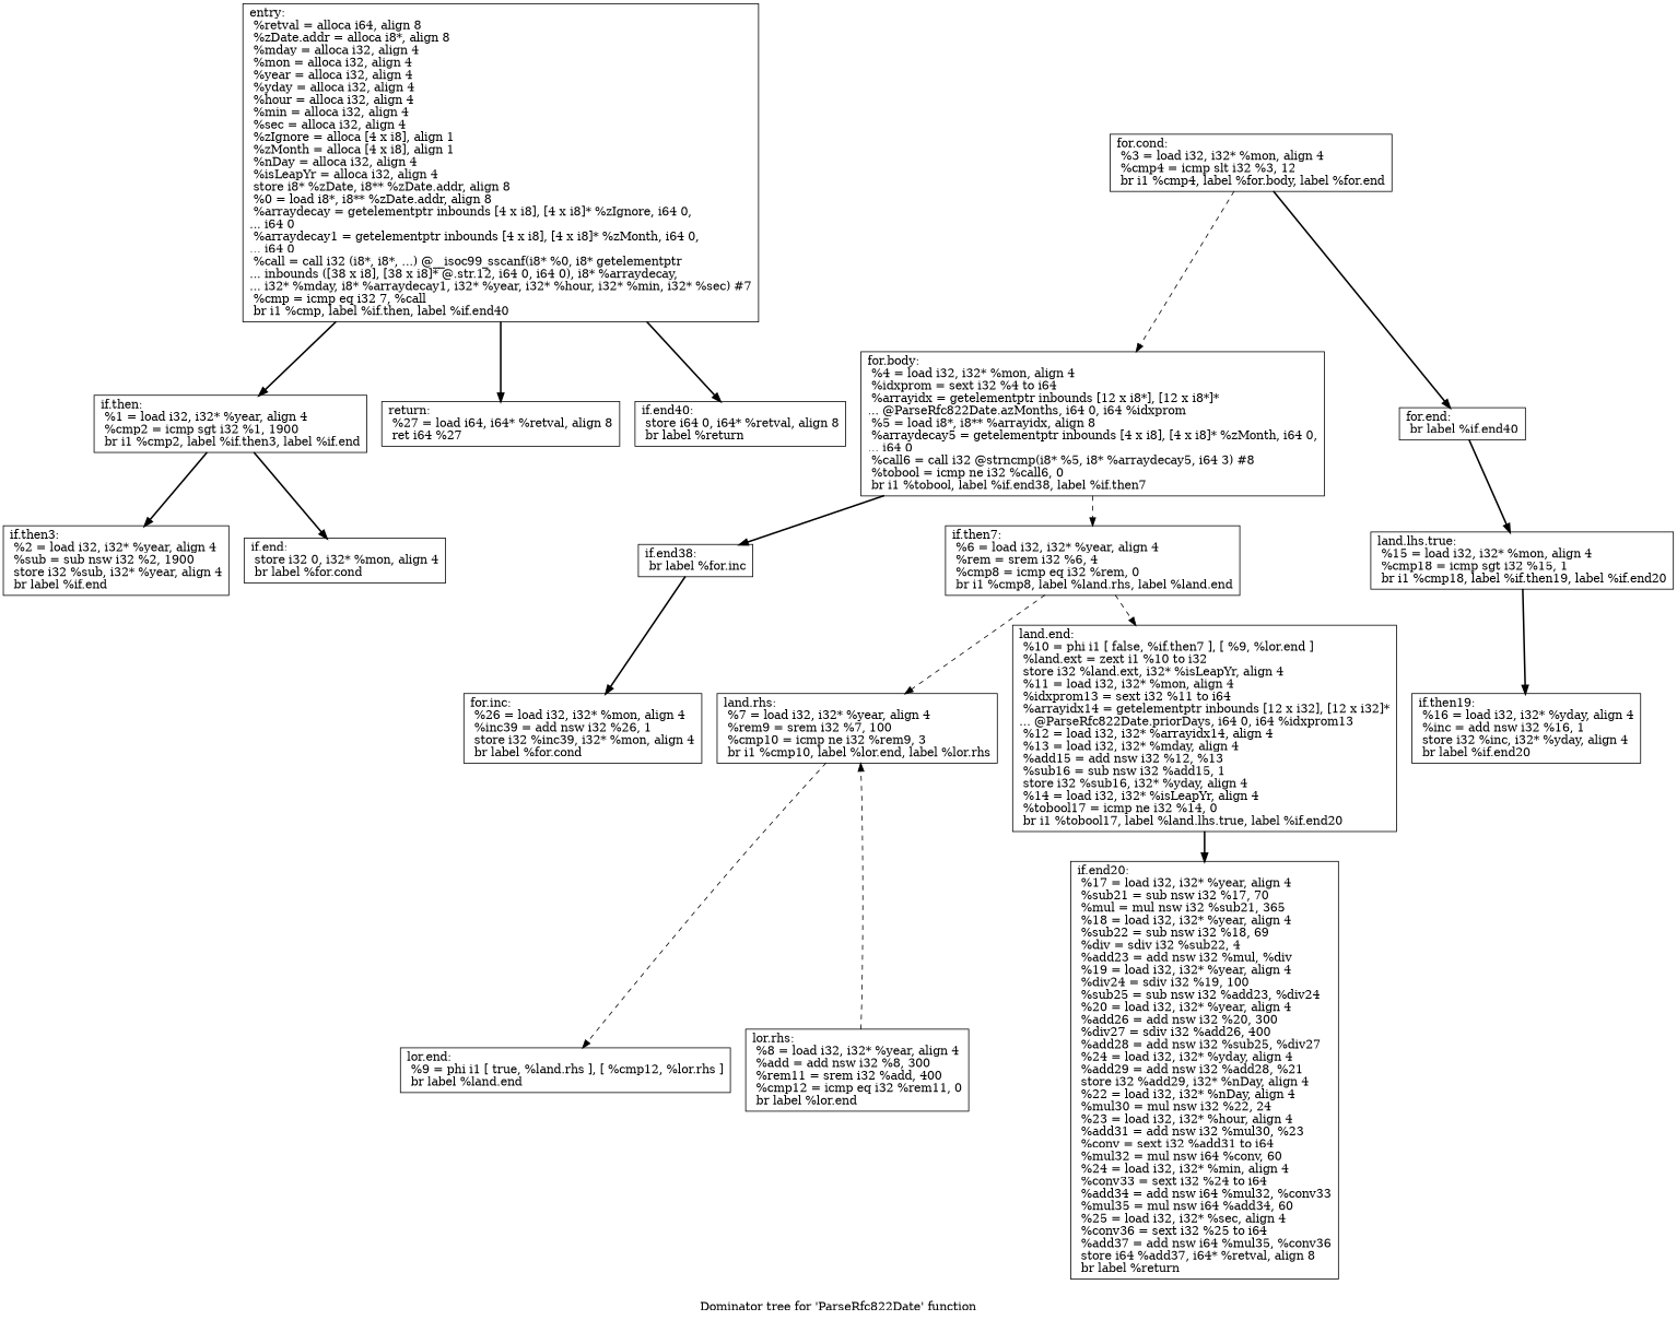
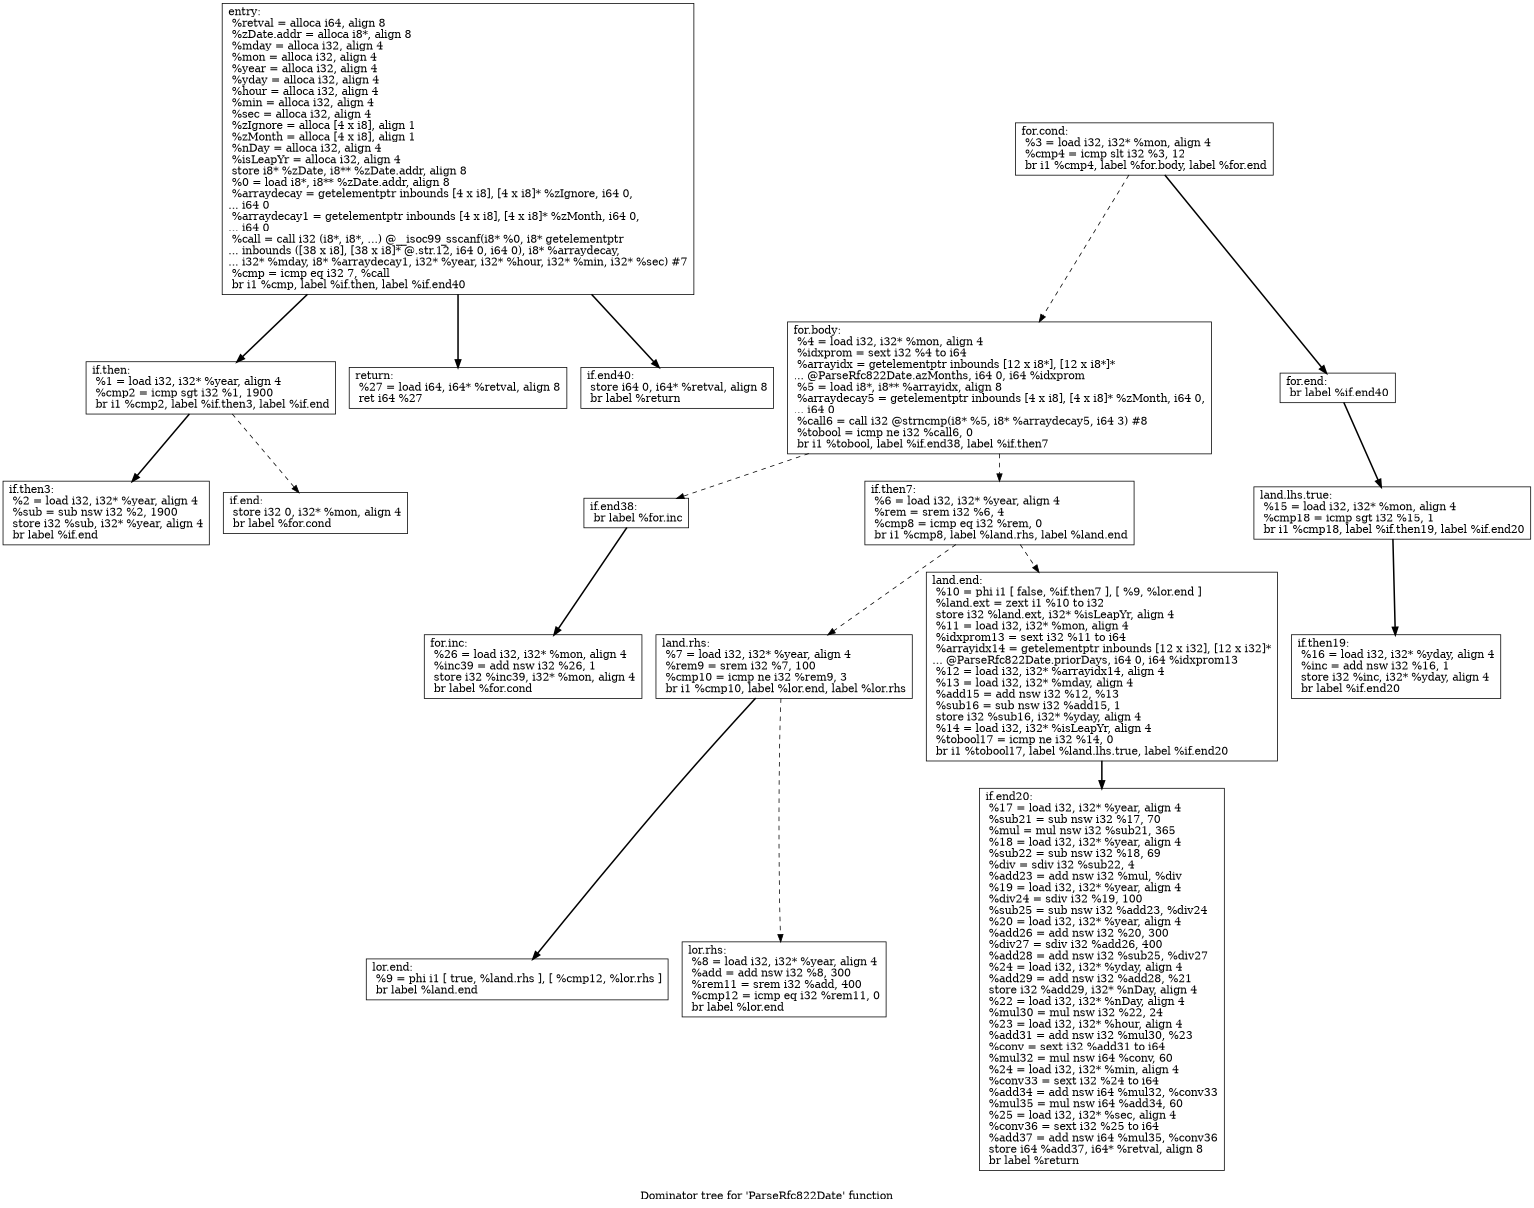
  digraph {
    label="Dominator tree for 'ParseRfc822Date' function"
    node [shape=record]
    edge [style=bold]
    n1 [label="{entry:\l  %retval = alloca i64, align 8\l  %zDate.addr = alloca i8*, align 8\l  %mday = alloca i32, align 4\l  %mon = alloca i32, align 4\l  %year = alloca i32, align 4\l  %yday = alloca i32, align 4\l  %hour = alloca i32, align 4\l  %min = alloca i32, align 4\l  %sec = alloca i32, align 4\l  %zIgnore = alloca [4 x i8], align 1\l  %zMonth = alloca [4 x i8], align 1\l  %nDay = alloca i32, align 4\l  %isLeapYr = alloca i32, align 4\l  store i8* %zDate, i8** %zDate.addr, align 8\l  %0 = load i8*, i8** %zDate.addr, align 8\l  %arraydecay = getelementptr inbounds [4 x i8], [4 x i8]* %zIgnore, i64 0,\l... i64 0\l  %arraydecay1 = getelementptr inbounds [4 x i8], [4 x i8]* %zMonth, i64 0,\l... i64 0\l  %call = call i32 (i8*, i8*, ...) @__isoc99_sscanf(i8* %0, i8* getelementptr\l... inbounds ([38 x i8], [38 x i8]* @.str.12, i64 0, i64 0), i8* %arraydecay,\l... i32* %mday, i8* %arraydecay1, i32* %year, i32* %hour, i32* %min, i32* %sec) #7\l  %cmp = icmp eq i32 7, %call\l  br i1 %cmp, label %if.then, label %if.end40\l}"]
    n2 [label="{if.then:                                          \l  %1 = load i32, i32* %year, align 4\l  %cmp2 = icmp sgt i32 %1, 1900\l  br i1 %cmp2, label %if.then3, label %if.end\l}"]
    n3 [label="{return:                                           \l  %27 = load i64, i64* %retval, align 8\l  ret i64 %27\l}"]
    n4 [label="{if.end40:                                         \l  store i64 0, i64* %retval, align 8\l  br label %return\l}"]
    n5 [label="{if.then3:                                         \l  %2 = load i32, i32* %year, align 4\l  %sub = sub nsw i32 %2, 1900\l  store i32 %sub, i32* %year, align 4\l  br label %if.end\l}"]
    n6 [label="{if.end:                                           \l  store i32 0, i32* %mon, align 4\l  br label %for.cond\l}"]
    n7 [label="{for.cond:                                         \l  %3 = load i32, i32* %mon, align 4\l  %cmp4 = icmp slt i32 %3, 12\l  br i1 %cmp4, label %for.body, label %for.end\l}"]
    n8 [label="{for.body:                                         \l  %4 = load i32, i32* %mon, align 4\l  %idxprom = sext i32 %4 to i64\l  %arrayidx = getelementptr inbounds [12 x i8*], [12 x i8*]*\l... @ParseRfc822Date.azMonths, i64 0, i64 %idxprom\l  %5 = load i8*, i8** %arrayidx, align 8\l  %arraydecay5 = getelementptr inbounds [4 x i8], [4 x i8]* %zMonth, i64 0,\l... i64 0\l  %call6 = call i32 @strncmp(i8* %5, i8* %arraydecay5, i64 3) #8\l  %tobool = icmp ne i32 %call6, 0\l  br i1 %tobool, label %if.end38, label %if.then7\l}"]
    n9 [label="{for.end:                                          \l  br label %if.end40\l}"]
    n10 [label="{if.end38:                                         \l  br label %for.inc\l}"]
    n11 [label="{if.then7:                                         \l  %6 = load i32, i32* %year, align 4\l  %rem = srem i32 %6, 4\l  %cmp8 = icmp eq i32 %rem, 0\l  br i1 %cmp8, label %land.rhs, label %land.end\l}"]
    n12 [label="{land.lhs.true:                                    \l  %15 = load i32, i32* %mon, align 4\l  %cmp18 = icmp sgt i32 %15, 1\l  br i1 %cmp18, label %if.then19, label %if.end20\l}"]
    n13 [label="{for.inc:                                          \l  %26 = load i32, i32* %mon, align 4\l  %inc39 = add nsw i32 %26, 1\l  store i32 %inc39, i32* %mon, align 4\l  br label %for.cond\l}"]
    n14 [label="{land.rhs:                                         \l  %7 = load i32, i32* %year, align 4\l  %rem9 = srem i32 %7, 100\l  %cmp10 = icmp ne i32 %rem9, 3\l  br i1 %cmp10, label %lor.end, label %lor.rhs\l}"]
    n15 [label="{land.end:                                         \l  %10 = phi i1 [ false, %if.then7 ], [ %9, %lor.end ]\l  %land.ext = zext i1 %10 to i32\l  store i32 %land.ext, i32* %isLeapYr, align 4\l  %11 = load i32, i32* %mon, align 4\l  %idxprom13 = sext i32 %11 to i64\l  %arrayidx14 = getelementptr inbounds [12 x i32], [12 x i32]*\l... @ParseRfc822Date.priorDays, i64 0, i64 %idxprom13\l  %12 = load i32, i32* %arrayidx14, align 4\l  %13 = load i32, i32* %mday, align 4\l  %add15 = add nsw i32 %12, %13\l  %sub16 = sub nsw i32 %add15, 1\l  store i32 %sub16, i32* %yday, align 4\l  %14 = load i32, i32* %isLeapYr, align 4\l  %tobool17 = icmp ne i32 %14, 0\l  br i1 %tobool17, label %land.lhs.true, label %if.end20\l}"]
    n16 [label="{lor.end:                                          \l  %9 = phi i1 [ true, %land.rhs ], [ %cmp12, %lor.rhs ]\l  br label %land.end\l}"]
    n17 [label="{lor.rhs:                                          \l  %8 = load i32, i32* %year, align 4\l  %add = add nsw i32 %8, 300\l  %rem11 = srem i32 %add, 400\l  %cmp12 = icmp eq i32 %rem11, 0\l  br label %lor.end\l}"]
    n18 [label="{if.end20:                                         \l  %17 = load i32, i32* %year, align 4\l  %sub21 = sub nsw i32 %17, 70\l  %mul = mul nsw i32 %sub21, 365\l  %18 = load i32, i32* %year, align 4\l  %sub22 = sub nsw i32 %18, 69\l  %div = sdiv i32 %sub22, 4\l  %add23 = add nsw i32 %mul, %div\l  %19 = load i32, i32* %year, align 4\l  %div24 = sdiv i32 %19, 100\l  %sub25 = sub nsw i32 %add23, %div24\l  %20 = load i32, i32* %year, align 4\l  %add26 = add nsw i32 %20, 300\l  %div27 = sdiv i32 %add26, 400\l  %add28 = add nsw i32 %sub25, %div27\l  %24 = load i32, i32* %yday, align 4\l  %add29 = add nsw i32 %add28, %21\l  store i32 %add29, i32* %nDay, align 4\l  %22 = load i32, i32* %nDay, align 4\l  %mul30 = mul nsw i32 %22, 24\l  %23 = load i32, i32* %hour, align 4\l  %add31 = add nsw i32 %mul30, %23\l  %conv = sext i32 %add31 to i64\l  %mul32 = mul nsw i64 %conv, 60\l  %24 = load i32, i32* %min, align 4\l  %conv33 = sext i32 %24 to i64\l  %add34 = add nsw i64 %mul32, %conv33\l  %mul35 = mul nsw i64 %add34, 60\l  %25 = load i32, i32* %sec, align 4\l  %conv36 = sext i32 %25 to i64\l  %add37 = add nsw i64 %mul35, %conv36\l  store i64 %add37, i64* %retval, align 8\l  br label %return\l}"]
    n19 [label="{if.then19:                                        \l  %16 = load i32, i32* %yday, align 4\l  %inc = add nsw i32 %16, 1\l  store i32 %inc, i32* %yday, align 4\l  br label %if.end20\l}"]
    n1 -> n2
    n1 -> n3
    n1 -> n4
    n2 -> n5
-   n2 -> n6
+   n2 -> n6 [style=dashed]
    n7 -> n8 [style=dashed]
    n7 -> n9
-   n8 -> n10
+   n8 -> n10 [style=dashed]
    n8 -> n11 [style=dashed]
    n9 -> n12
    n10 -> n13
    n11 -> n14 [style=dashed]
    n11 -> n15 [style=dashed]
    n12 -> n19
-   n14 -> n16 [style=dashed]
-   n17 -> n14 [style=dashed]
+   n14 -> n16
+   n14 -> n17 [style=dashed]
    n15 -> n18
  }
